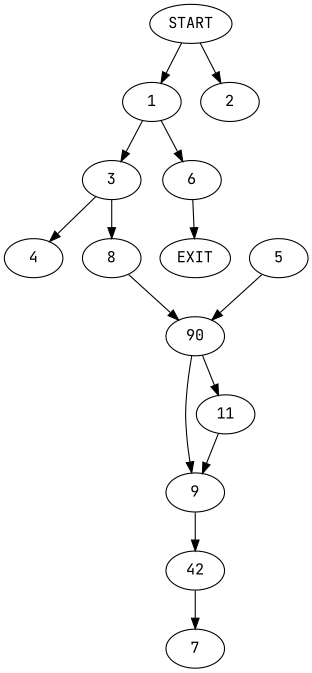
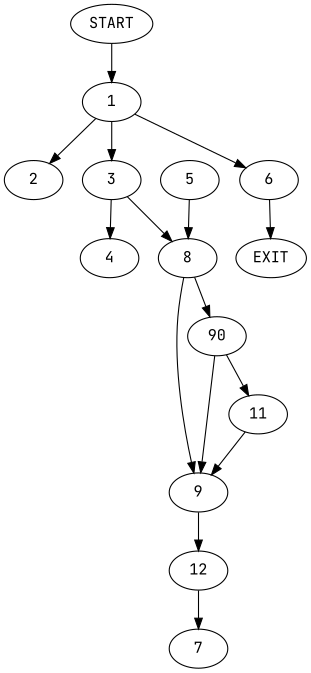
  digraph {
    fontname="JetBrains Mono"
    node [fontname="JetBrains Mono"]
    edge [fontname="JetBrains Mono"]
    n1 [label=START]
    1
    2
    3
    6
    4
    8
    5
    n9 [label=EXIT]
    9
    n11 [label=90]
-   12 [label=42]
+   12
    11
    7
    n1 -> 1
-   n1 -> 2
+   1 -> 2
    1 -> 3
    1 -> 6
    3 -> 4
    3 -> 8
    6 -> n9
+   8 -> 9
    8 -> n11
-   5 -> n11
+   5 -> 8
    9 -> 12
    n11 -> 9
    n11 -> 11
    12 -> 7
    11 -> 9
  }
